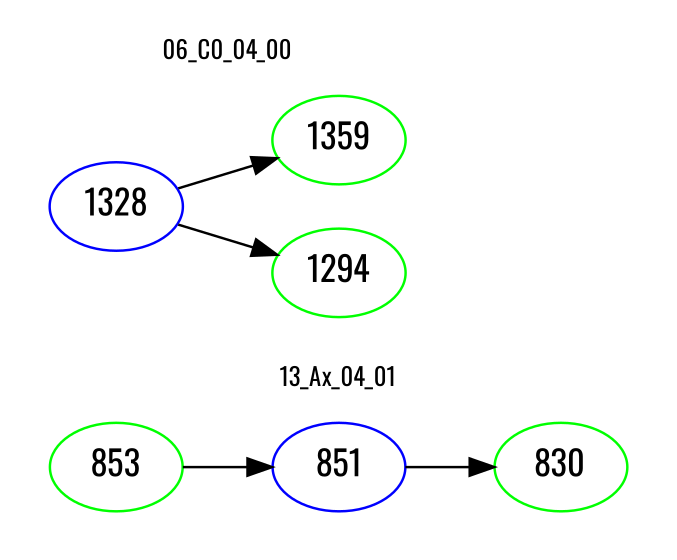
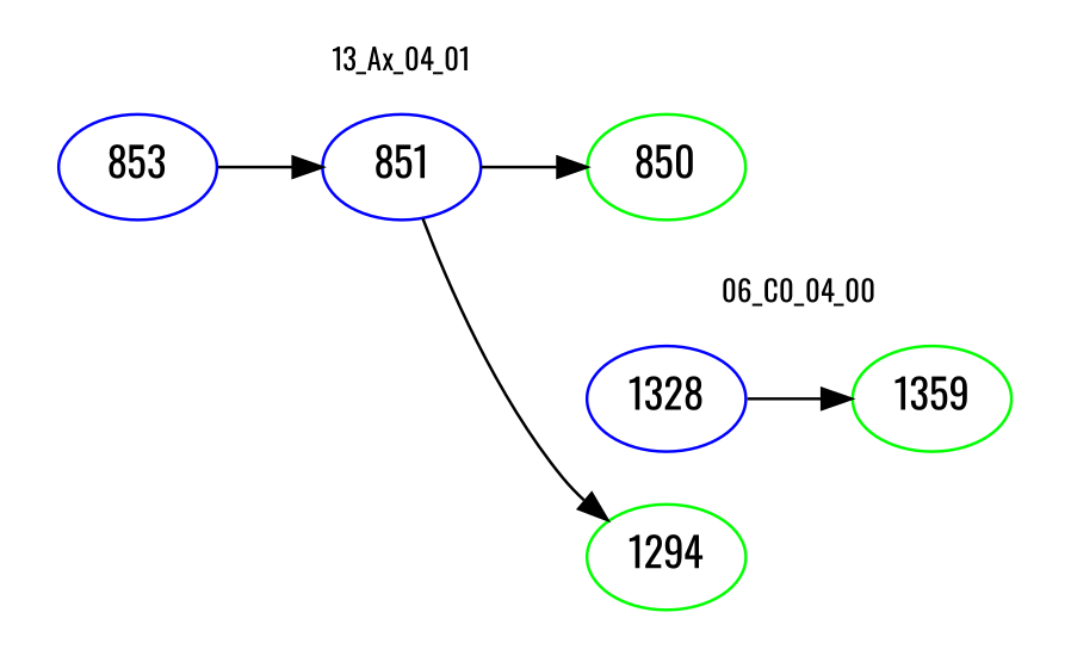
  digraph {
    fontname=Oswald
    rankdir=LR
    node [color=green fontname=Oswald]
    edge [color=black fontname=Oswald]
    n1 [color=blue label=851]
-   n2 [label=830]
-   n3 [label=853]
+   n2 [label=850]
+   n3 [color=blue label=853]
    n4 [color=blue label=1328]
    n5 [label=1294]
    n6 [label=1359]
    subgraph cluster_1 {
      color=white
      fontsize=10
      label="13_Ax_04_01"
      n1
      n2
      n3
    }
    subgraph cluster_2 {
      color=white
      fontsize=10
      label="06_C0_04_00"
      n4
      n5
      n6
    }
    n1 -> n2
    n3 -> n1
-   n4 -> n5
+   n1 -> n5
    n4 -> n6
  }
